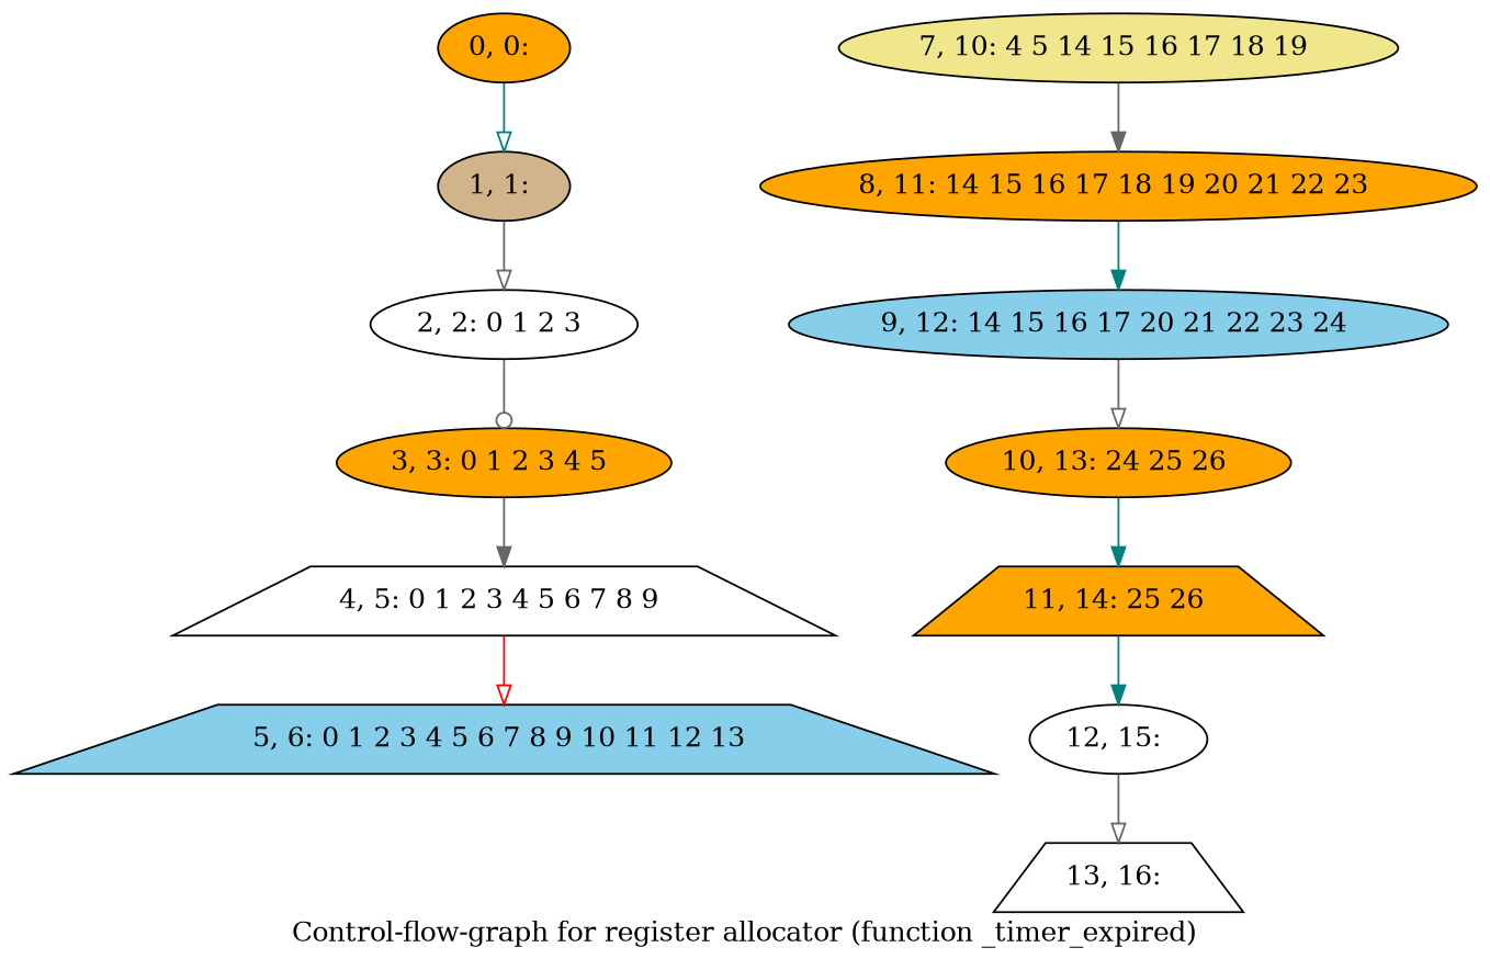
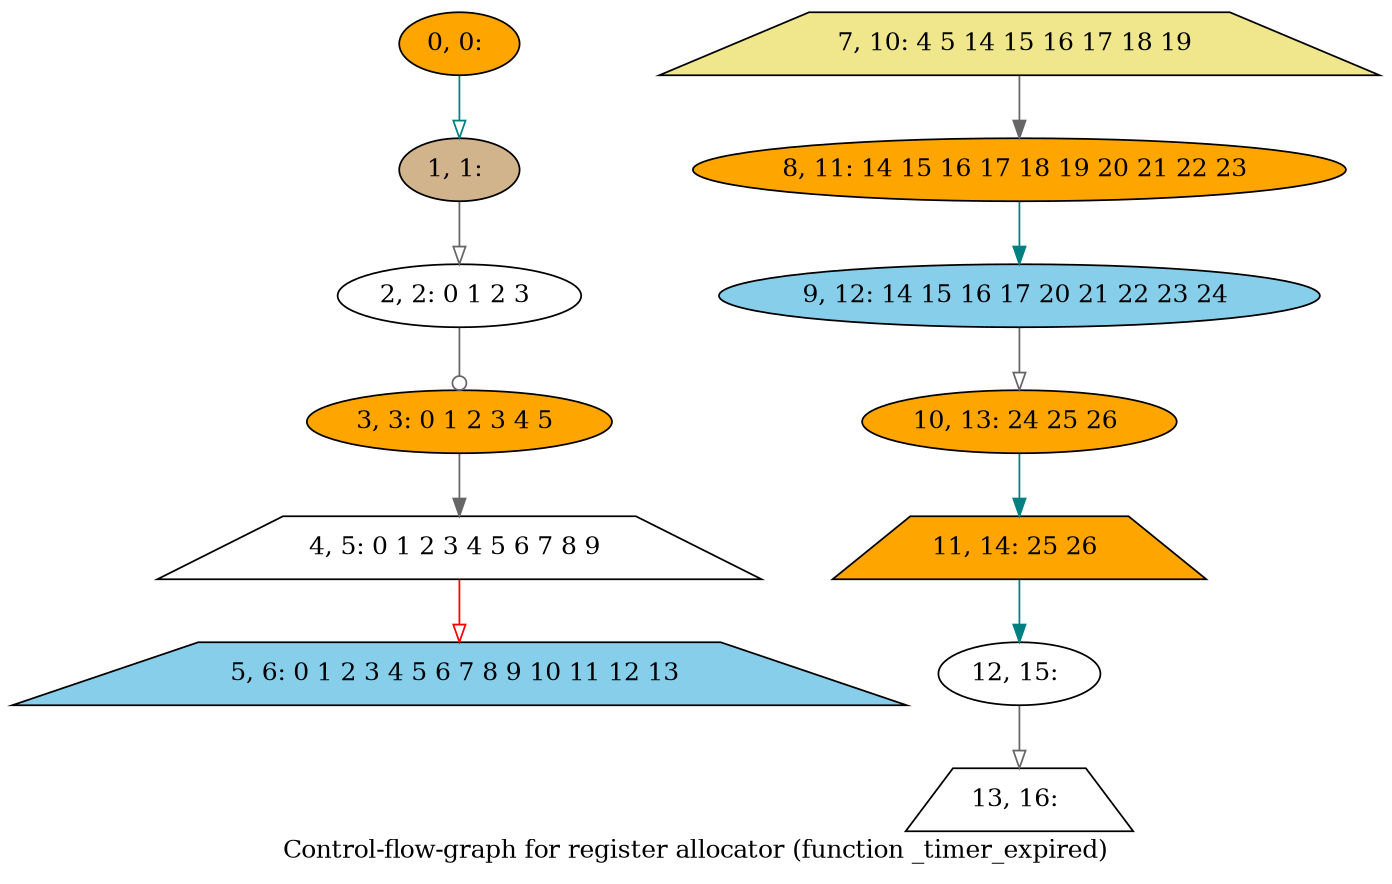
  digraph {
    label="Control-flow-graph for register allocator (function _timer_expired)"
    node [fillcolor=orange shape=ellipse style=filled]
    edge [arrowhead=onormal color=gray40]
    n1 [label="0, 0: "]
    n2 [fillcolor=tan label="1, 1: "]
    n3 [fillcolor=white label="2, 2: 0 1 2 3 "]
    n4 [label="3, 3: 0 1 2 3 4 5 "]
    n5 [fillcolor=white label="4, 5: 0 1 2 3 4 5 6 7 8 9 " shape=trapezium]
    n6 [fillcolor=skyblue label="5, 6: 0 1 2 3 4 5 6 7 8 9 10 11 12 13 " shape=trapezium]
-   n7 [fillcolor=khaki label="7, 10: 4 5 14 15 16 17 18 19 "]
+   n7 [fillcolor=khaki label="7, 10: 4 5 14 15 16 17 18 19 " shape=trapezium]
    n8 [label="8, 11: 14 15 16 17 18 19 20 21 22 23 "]
    n9 [fillcolor=skyblue label="9, 12: 14 15 16 17 20 21 22 23 24 "]
    n10 [label="10, 13: 24 25 26 "]
    n11 [label="11, 14: 25 26 " shape=trapezium]
    n12 [fillcolor=white label="12, 15: "]
    n13 [fillcolor=white label="13, 16: " shape=trapezium]
    n1 -> n2 [color=teal]
    n2 -> n3
    n3 -> n4 [arrowhead=odot]
    n4 -> n5 [arrowhead=normal]
    n5 -> n6 [color=red]
    n7 -> n8 [arrowhead=normal]
    n8 -> n9 [arrowhead=normal color=teal]
    n9 -> n10
    n10 -> n11 [arrowhead=normal color=teal]
    n11 -> n12 [arrowhead=normal color=teal]
    n12 -> n13
  }
